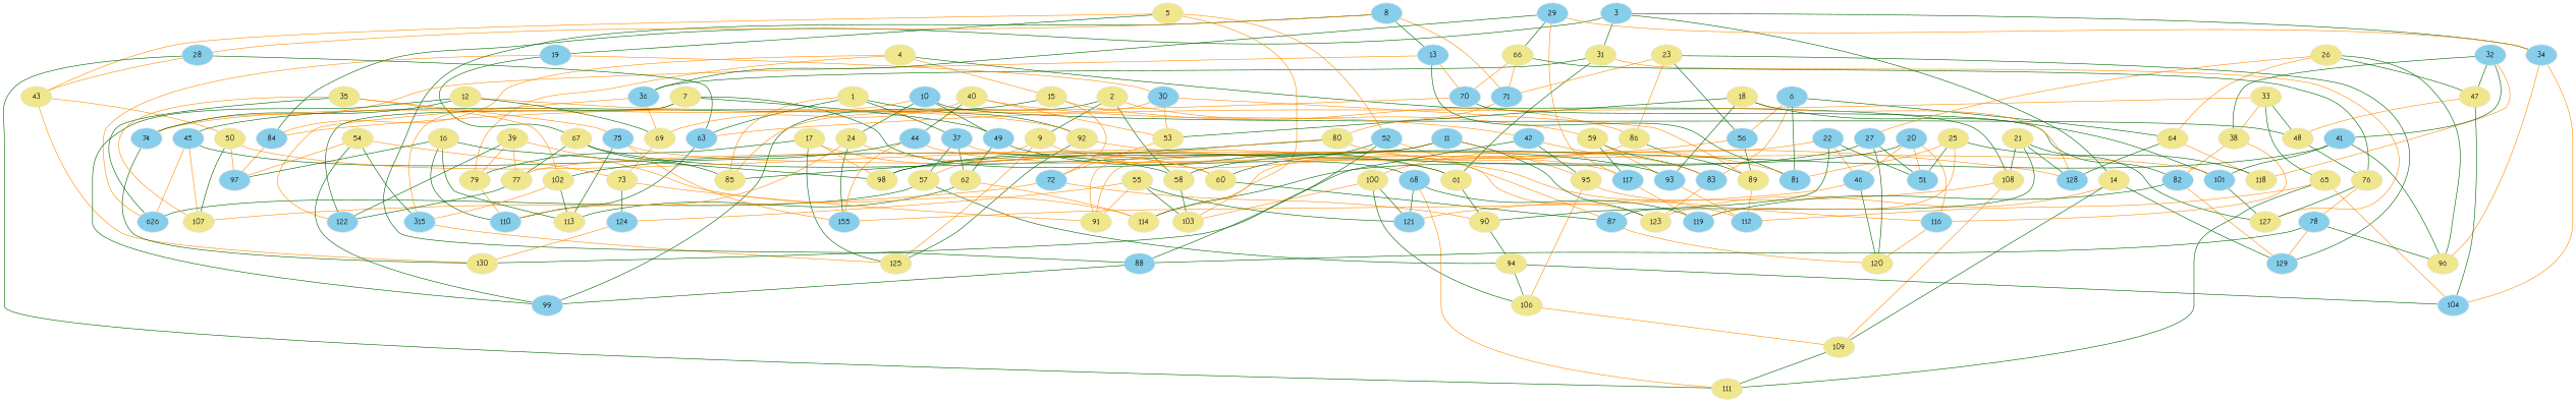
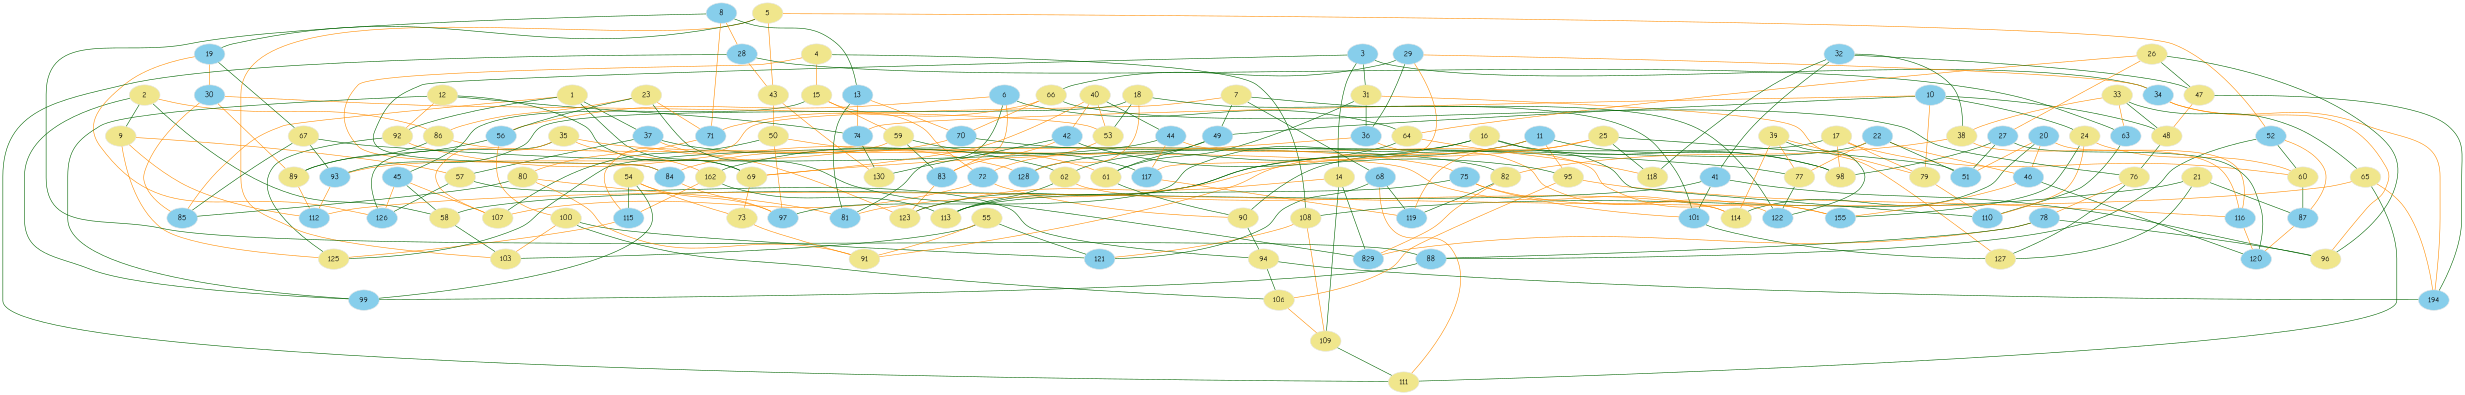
  graph {
    fontname="Comic Neue"
    node [color=gray90 fillcolor=khaki fontname="Comic Neue" style=filled]
    edge [color=darkgreen fontname="Comic Neue"]
    37 [fillcolor=skyblue]
    1
    63 [fillcolor=skyblue]
-   85
+   85 [fillcolor=skyblue]
    92
    57
    123
    62
    110 [fillcolor=skyblue]
    125
    128 [fillcolor=skyblue]
    2
    9
    58
    86
    99 [fillcolor=skyblue]
    112 [fillcolor=skyblue]
    103
    114
    89
    3 [fillcolor=skyblue]
    14
    31
    34 [fillcolor=skyblue]
    84 [fillcolor=skyblue]
    109
-   129 [fillcolor=skyblue]
+   129 [fillcolor=skyblue label=829]
    127
    36 [fillcolor=skyblue]
    61
    96
-   104 [fillcolor=skyblue]
+   104 [fillcolor=skyblue label=194]
    97 [fillcolor=skyblue]
    4
    15
    79
    108
    45 [fillcolor=skyblue]
    59
    72 [fillcolor=skyblue]
    121 [fillcolor=skyblue]
    19 [fillcolor=skyblue]
    5
    43
    52 [fillcolor=skyblue]
    30 [fillcolor=skyblue]
    67
-   126 [fillcolor=skyblue label=626]
+   126 [fillcolor=skyblue]
    130
    50
    88 [fillcolor=skyblue]
    60
    87 [fillcolor=skyblue]
    6 [fillcolor=skyblue]
    56 [fillcolor=skyblue]
    64
    81 [fillcolor=skyblue]
    83 [fillcolor=skyblue]
    100
    118
    49 [fillcolor=skyblue]
    7
    68 [fillcolor=skyblue]
-   115 [fillcolor=skyblue label=315]
+   115 [fillcolor=skyblue]
    122 [fillcolor=skyblue]
    119 [fillcolor=skyblue]
    111
    8 [fillcolor=skyblue]
    13 [fillcolor=skyblue]
    28 [fillcolor=skyblue]
    71 [fillcolor=skyblue]
    74 [fillcolor=skyblue]
    70 [fillcolor=skyblue]
    80
    94
    10 [fillcolor=skyblue]
    24
    48
    n79 [fillcolor=skyblue label=155]
    76
    11 [fillcolor=skyblue]
    91
    95
    98
    116 [fillcolor=skyblue]
    106
    12
    69
    73
-   82 [fillcolor=skyblue]
+   82
    107
    93 [fillcolor=skyblue]
    117 [fillcolor=skyblue]
    90
    16
    113
    17
    18
    53
    101 [fillcolor=skyblue]
    77
    20 [fillcolor=skyblue]
    46 [fillcolor=skyblue]
    51 [fillcolor=skyblue]
-   120
+   120 [fillcolor=skyblue]
    21
    22 [fillcolor=skyblue]
    23
    25
    26
    27 [fillcolor=skyblue]
    47
    29 [fillcolor=skyblue]
    66
    32 [fillcolor=skyblue]
    38
    41 [fillcolor=skyblue]
    33
    65
    35
    75 [fillcolor=skyblue]
-   102
+   102 [label=162]
    39
    40
    42 [fillcolor=skyblue]
    44 [fillcolor=skyblue]
    78 [fillcolor=skyblue]
    54
-   124 [fillcolor=skyblue]
    55
    37 -- 57
    37 -- 123 [color=darkorange]
    37 -- 62
    1 -- 37
-   1 -- 63
+   1 -- 69
    1 -- 85 [color=darkorange]
    1 -- 92
    63 -- 110
    92 -- 125
    92 -- 128 [color=darkorange]
    57 -- 126
    57 -- 94
    62 -- 114 [color=darkorange]
    62 -- 113
    2 -- 9
    2 -- 58
    2 -- 86 [color=darkorange]
    2 -- 99
    9 -- 57 [color=darkorange]
    9 -- 125 [color=darkorange]
    9 -- 112 [color=darkorange]
    58 -- 103
    86 -- 114 [color=darkorange]
    86 -- 89
    89 -- 112 [color=darkorange]
    3 -- 14
    3 -- 31
    3 -- 34
    3 -- 84
    14 -- 123 [color=darkorange]
    14 -- 109
    14 -- 129
    31 -- 127 [color=darkorange]
    31 -- 36
    31 -- 61
    34 -- 96 [color=darkorange]
    34 -- 104 [color=darkorange]
    84 -- 97 [color=darkorange]
    109 -- 111
    36 -- 122 [color=darkorange]
    36 -- 69 [color=darkorange]
    61 -- 90
    4 -- 84 [color=darkorange]
    4 -- 15 [color=darkorange]
-   4 -- 79 [color=darkorange]
+   10 -- 79 [color=darkorange]
    4 -- 108
    15 -- 45
    15 -- 59 [color=darkorange]
    15 -- 72 [color=darkorange]
    79 -- 110 [color=darkorange]
    108 -- 109 [color=darkorange]
    108 -- 121 [color=darkorange]
    45 -- 58
    45 -- 126 [color=darkorange]
    45 -- 107 [color=darkorange]
    59 -- 83
    59 -- 93 [color=darkorange]
    59 -- 117
    72 -- 107 [color=darkorange]
    72 -- 90 [color=darkorange]
    19 -- 30 [color=darkorange]
    19 -- 67
    19 -- 126 [color=darkorange]
    5 -- 103 [color=darkorange]
    5 -- 19
    5 -- 43 [color=darkorange]
    5 -- 52 [color=darkorange]
    43 -- 130 [color=darkorange]
    43 -- 50 [color=darkorange]
    52 -- 88
    52 -- 60
    52 -- 87 [color=darkorange]
    30 -- 85 [color=darkorange]
    30 -- 89 [color=darkorange]
    30 -- 53 [color=darkorange]
    67 -- 85
    67 -- 93
    67 -- 77
    50 -- 61 [color=darkorange]
    50 -- 97 [color=darkorange]
    50 -- 107
    88 -- 99
    60 -- 87
    87 -- 120 [color=darkorange]
    6 -- 56 [color=darkorange]
    6 -- 64
    6 -- 81
    6 -- 83 [color=darkorange]
    56 -- 89
    56 -- 100 [color=darkorange]
    64 -- 128
    64 -- 118 [color=darkorange]
    83 -- 123 [color=darkorange]
    100 -- 103 [color=darkorange]
    100 -- 121
    100 -- 106
    49 -- 62
    49 -- 61
    7 -- 49
    7 -- 68
    7 -- 115 [color=darkorange]
    7 -- 122
    68 -- 121
    68 -- 119
    68 -- 111 [color=darkorange]
    115 -- 125 [color=darkorange]
    8 -- 88
    8 -- 13
    8 -- 28 [color=darkorange]
    8 -- 71 [color=darkorange]
    13 -- 81
    13 -- 74 [color=darkorange]
    13 -- 70 [color=darkorange]
    28 -- 63
    28 -- 43 [color=darkorange]
    28 -- 111
    71 -- 80 [color=darkorange]
    74 -- 130
    70 -- 84 [color=darkorange]
    70 -- 82
    80 -- 85
    80 -- 81 [color=darkorange]
    80 -- 91 [color=darkorange]
    94 -- 104
    94 -- 106
    10 -- 49
    10 -- 74 [color=darkorange]
    10 -- 24
    10 -- 48
    24 -- 110 [color=darkorange]
    24 -- 60 [color=darkorange]
    24 -- n79
    48 -- 76
    76 -- 127
    76 -- 78 [color=darkorange]
    11 -- 123
    11 -- 91 [color=darkorange]
    11 -- 95 [color=darkorange]
    11 -- 98
    95 -- 116 [color=darkorange]
    95 -- 106 [color=darkorange]
    116 -- 120 [color=darkorange]
    106 -- 109 [color=darkorange]
    12 -- 92 [color=darkorange]
    12 -- 99
    12 -- 74
    12 -- 69
    69 -- 73 [color=darkorange]
    73 -- 91 [color=darkorange]
-   73 -- 124
    82 -- 129 [color=darkorange]
    82 -- 119
    93 -- 112 [color=darkorange]
    117 -- 119 [color=darkorange]
    90 -- 94
    16 -- 110
    16 -- 97
    16 -- 98
    16 -- 113
    17 -- 125
-   17 -- 79
+   17 -- 79 [color=darkorange]
    17 -- 60 [color=darkorange]
    17 -- 98 [color=darkorange]
    18 -- 128 [color=darkorange]
    18 -- 93
    18 -- 53
    18 -- 101
    53 -- 72 [color=darkorange]
    101 -- 127
    77 -- 122
    20 -- 114
    20 -- 116 [color=darkorange]
    20 -- 46 [color=darkorange]
    20 -- 51 [color=darkorange]
    46 -- n79 [color=darkorange]
    46 -- 120
-   21 -- 128
    21 -- 127
    21 -- 108
    21 -- 87
    22 -- 90
    22 -- 77 [color=darkorange]
    22 -- 46 [color=darkorange]
    22 -- 51
    23 -- 86 [color=darkorange]
    23 -- 129
    23 -- 56
    23 -- 71 [color=darkorange]
    25 -- 81 [color=darkorange]
    25 -- 118
    25 -- 119 [color=darkorange]
    25 -- 51
    26 -- 96
    26 -- 64 [color=darkorange]
    26 -- 27 [color=darkorange]
    26 -- 47
    27 -- 98
    27 -- 51
    27 -- 120
    47 -- 104
    47 -- 48 [color=darkorange]
    29 -- 34 [color=darkorange]
    29 -- 36
    29 -- 117 [color=darkorange]
    29 -- 66
    66 -- 71 [color=darkorange]
    66 -- 70 [color=darkorange]
    66 -- 76
-   32 -- 118 [color=darkorange]
+   32 -- 118
    32 -- 47
    32 -- 38
    32 -- 41
    38 -- 116 [color=darkorange]
    38 -- 82 [color=darkorange]
    41 -- 58
    41 -- 96
    41 -- 101
    33 -- 63 [color=darkorange]
    33 -- 48
    33 -- 38 [color=darkorange]
    33 -- 65
    65 -- 112 [color=darkorange]
    65 -- 104 [color=darkorange]
    65 -- 111
    35 -- 126
    35 -- 107 [color=darkorange]
    35 -- 75 [color=darkorange]
    35 -- 102 [color=darkorange]
    75 -- n79 [color=darkorange]
    75 -- 113
    75 -- 101 [color=darkorange]
    102 -- 115 [color=darkorange]
    102 -- 113
    39 -- 114 [color=darkorange]
    39 -- 79 [color=darkorange]
    39 -- 122
    39 -- 77 [color=darkorange]
    40 -- 69 [color=darkorange]
    40 -- 53 [color=darkorange]
    40 -- 42 [color=darkorange]
    40 -- 44
    42 -- 130
    42 -- 83 [color=darkorange]
    42 -- 95
    44 -- n79 [color=darkorange]
    44 -- 117 [color=darkorange]
    44 -- 102
    78 -- 129 [color=darkorange]
    78 -- 96
    78 -- 88
    54 -- 99
    54 -- 97 [color=darkorange]
    54 -- 115
    54 -- 73 [color=darkorange]
-   124 -- 130 [color=darkorange]
    55 -- 103
    55 -- 121
    55 -- 91 [color=darkorange]
-   55 -- 124 [color=darkorange]
  }
